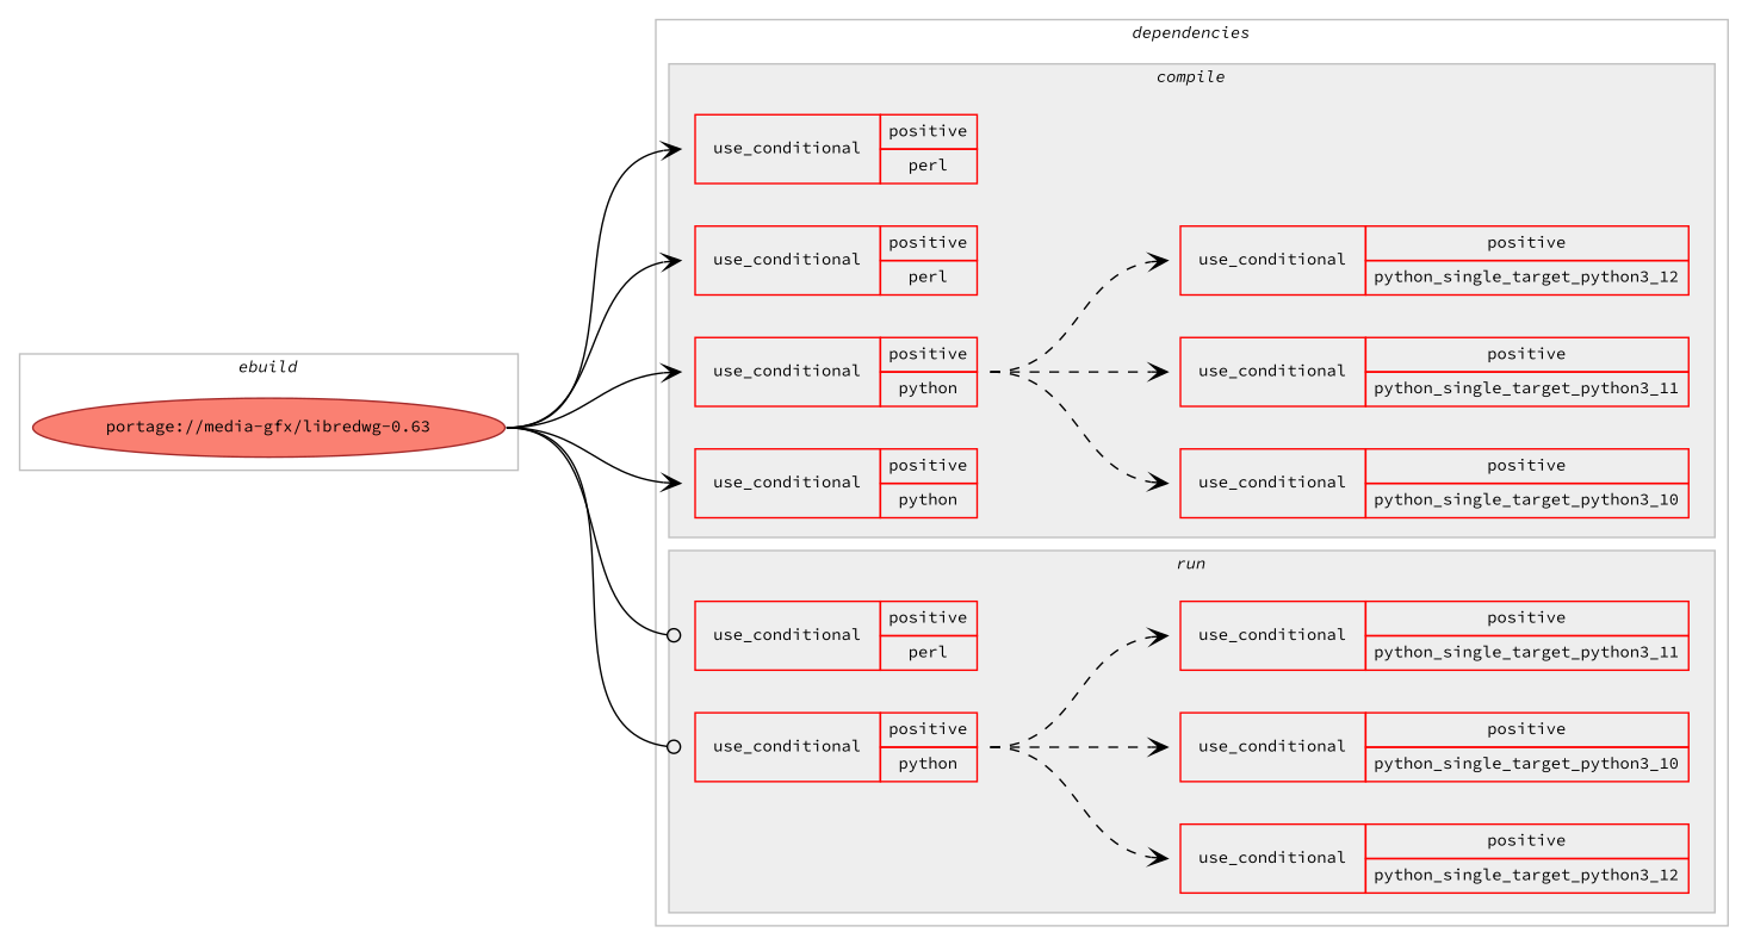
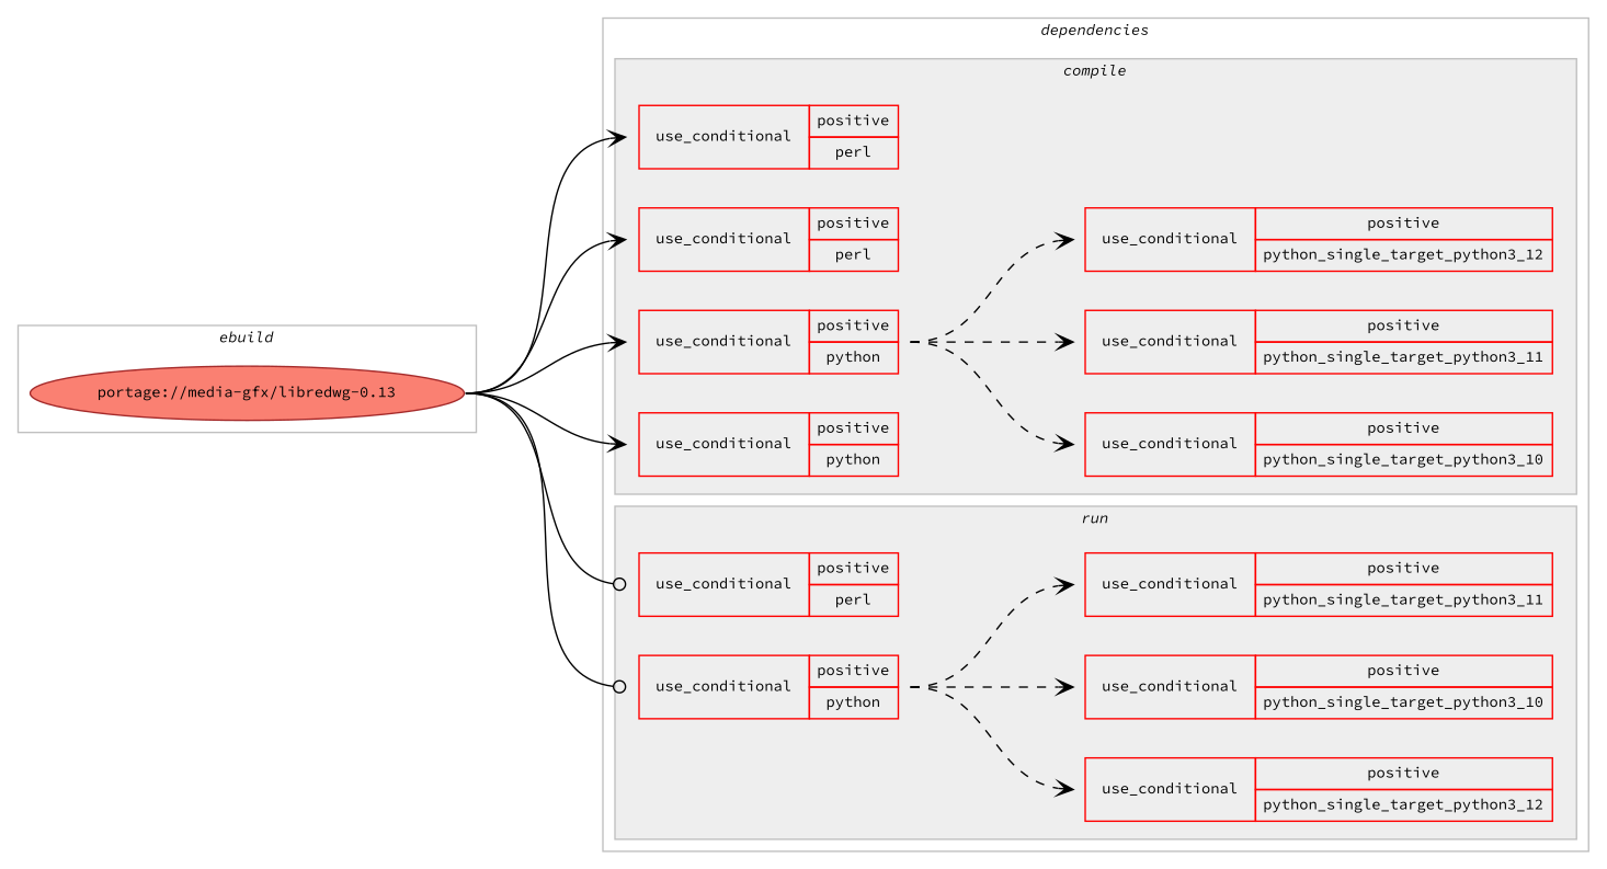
  digraph {
    compound=true
    concentrate=true
    fontname="Source Code Pro"
    fontsize=10
    newrank=true
    rankdir=LR
    ranksep=1.5
    node [color=red fontname="Source Code Pro" fontsize=10 shape=none]
    edge [arrowhead=vee headport=w style=solid tailport=e weight=20 fontname="Source Code Pro"]
-   n1 [color=brown label="portage://media-gfx/libredwg-0.63" width=4 style=filled fillcolor=salmon shape=""]
+   n1 [color=brown label="portage://media-gfx/libredwg-0.13" width=4 style=filled fillcolor=salmon shape=""]
    n2 [label=<<TABLE BORDER="0" CELLBORDER="1" CELLSPACING="0" CELLPADDING="4"><TR><TD ROWSPAN="3" CELLPADDING="10">use_conditional</TD></TR><TR><TD>positive</TD></TR><TR><TD>perl</TD></TR></TABLE>>]
    n3 [label=<<TABLE BORDER="0" CELLBORDER="1" CELLSPACING="0" CELLPADDING="4"><TR><TD ROWSPAN="3" CELLPADDING="10">use_conditional</TD></TR><TR><TD>positive</TD></TR><TR><TD>perl</TD></TR></TABLE>>]
    n4 [label=<<TABLE BORDER="0" CELLBORDER="1" CELLSPACING="0" CELLPADDING="4"><TR><TD ROWSPAN="3" CELLPADDING="10">use_conditional</TD></TR><TR><TD>positive</TD></TR><TR><TD>python_single_target_python3_10</TD></TR></TABLE>>]
    n5 [label=<<TABLE BORDER="0" CELLBORDER="1" CELLSPACING="0" CELLPADDING="4"><TR><TD ROWSPAN="3" CELLPADDING="10">use_conditional</TD></TR><TR><TD>positive</TD></TR><TR><TD>python_single_target_python3_11</TD></TR></TABLE>>]
    n6 [label=<<TABLE BORDER="0" CELLBORDER="1" CELLSPACING="0" CELLPADDING="4"><TR><TD ROWSPAN="3" CELLPADDING="10">use_conditional</TD></TR><TR><TD>positive</TD></TR><TR><TD>python_single_target_python3_12</TD></TR></TABLE>>]
    n7 [label=<<TABLE BORDER="0" CELLBORDER="1" CELLSPACING="0" CELLPADDING="4"><TR><TD ROWSPAN="3" CELLPADDING="10">use_conditional</TD></TR><TR><TD>positive</TD></TR><TR><TD>python</TD></TR></TABLE>>]
    n8 [label=<<TABLE BORDER="0" CELLBORDER="1" CELLSPACING="0" CELLPADDING="4"><TR><TD ROWSPAN="3" CELLPADDING="10">use_conditional</TD></TR><TR><TD>positive</TD></TR><TR><TD>python</TD></TR></TABLE>>]
    n9 [label=<<TABLE BORDER="0" CELLBORDER="1" CELLSPACING="0" CELLPADDING="4"><TR><TD ROWSPAN="3" CELLPADDING="10">use_conditional</TD></TR><TR><TD>positive</TD></TR><TR><TD>perl</TD></TR></TABLE>>]
    n10 [label=<<TABLE BORDER="0" CELLBORDER="1" CELLSPACING="0" CELLPADDING="4"><TR><TD ROWSPAN="3" CELLPADDING="10">use_conditional</TD></TR><TR><TD>positive</TD></TR><TR><TD>python_single_target_python3_12</TD></TR></TABLE>>]
    n11 [label=<<TABLE BORDER="0" CELLBORDER="1" CELLSPACING="0" CELLPADDING="4"><TR><TD ROWSPAN="3" CELLPADDING="10">use_conditional</TD></TR><TR><TD>positive</TD></TR><TR><TD>python_single_target_python3_10</TD></TR></TABLE>>]
    n12 [label=<<TABLE BORDER="0" CELLBORDER="1" CELLSPACING="0" CELLPADDING="4"><TR><TD ROWSPAN="3" CELLPADDING="10">use_conditional</TD></TR><TR><TD>positive</TD></TR><TR><TD>python_single_target_python3_11</TD></TR></TABLE>>]
    n13 [label=<<TABLE BORDER="0" CELLBORDER="1" CELLSPACING="0" CELLPADDING="4"><TR><TD ROWSPAN="3" CELLPADDING="10">use_conditional</TD></TR><TR><TD>positive</TD></TR><TR><TD>python</TD></TR></TABLE>>]
    subgraph cluster_1 {
      color=gray
      label=<<i>ebuild</i>>
      rank=same
      n1
    }
    subgraph cluster_2 {
      color=gray
      label=<<i>dependencies</i>>
      subgraph cluster_3 {
        color=gray
        fillcolor="#eeeeee"
        label=<<i>compile</i>>
        style=filled
        subgraph sub_4 {
          color=gray
          fillcolor="#eeeeee"
          label=<<i>compile</i>>
          style=filled
          n2
        }
        subgraph sub_5 {
          color=gray
          fillcolor="#eeeeee"
          label=<<i>compile</i>>
          style=filled
          n3
        }
        subgraph sub_6 {
          color=gray
          fillcolor="#eeeeee"
          label=<<i>compile</i>>
          style=filled
          n7
          subgraph sub_7 {
            color=gray
            fillcolor="#eeeeee"
            label=<<i>compile</i>>
            style=filled
            n4
          }
          subgraph sub_8 {
            color=gray
            fillcolor="#eeeeee"
            label=<<i>compile</i>>
            style=filled
            n5
          }
          subgraph sub_9 {
            color=gray
            fillcolor="#eeeeee"
            label=<<i>compile</i>>
            style=filled
            n6
          }
        }
        subgraph sub_10 {
          color=gray
          fillcolor="#eeeeee"
          label=<<i>compile</i>>
          style=filled
          n8
        }
      }
      subgraph cluster_11 {
        color=gray
        fillcolor="#eeeeee"
        label=<<i>compile and run</i>>
        style=filled
      }
      subgraph cluster_12 {
        color=gray
        fillcolor="#eeeeee"
        label=<<i>run</i>>
        style=filled
        subgraph sub_13 {
          color=gray
          fillcolor="#eeeeee"
          label=<<i>run</i>>
          style=filled
          n9
        }
        subgraph sub_14 {
          color=gray
          fillcolor="#eeeeee"
          label=<<i>run</i>>
          style=filled
          n13
          subgraph sub_15 {
            color=gray
            fillcolor="#eeeeee"
            label=<<i>run</i>>
            style=filled
            n10
          }
          subgraph sub_16 {
            color=gray
            fillcolor="#eeeeee"
            label=<<i>run</i>>
            style=filled
            n11
          }
          subgraph sub_17 {
            color=gray
            fillcolor="#eeeeee"
            label=<<i>run</i>>
            style=filled
            n12
          }
        }
      }
    }
    subgraph cluster_18 {
      color=gray
      label=<<i>candidates</i>>
      rank=same
    }
    n1 -> n2
    n1 -> n3
    n1 -> n7
    n1 -> n8
    n1 -> n9 [arrowhead=odot]
    n1 -> n13 [arrowhead=odot]
    n7 -> n4 [style=dashed]
    n7 -> n5 [style=dashed]
    n7 -> n6 [style=dashed]
    n13 -> n10 [style=dashed]
    n13 -> n11 [style=dashed]
    n13 -> n12 [style=dashed]
  }
